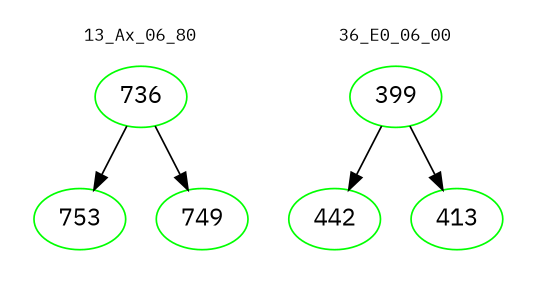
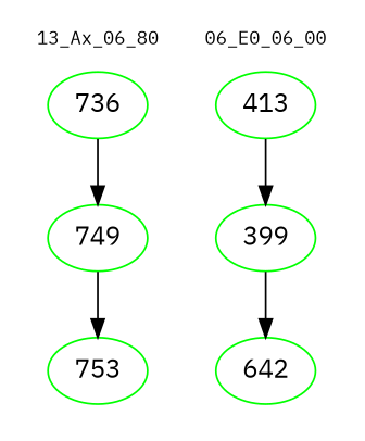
  digraph {
    fontname="IBM Plex Mono"
    node [color=green fontname="IBM Plex Mono"]
    edge [color=black fontname="IBM Plex Mono"]
    n1 [label=736]
    n2 [label=753]
    n3 [label=749]
    n4 [label=399]
-   n5 [label=442]
+   n5 [label=642]
    n6 [label=413]
    subgraph cluster_1 {
      color=white
      fontsize=10
      label="13_Ax_06_80"
      n1
      n2
      n3
    }
    subgraph cluster_2 {
      color=white
      fontsize=10
-     label="36_E0_06_00"
+     label="06_E0_06_00"
      n4
      n5
      n6
    }
-   n1 -> n2
+   n3 -> n2
    n1 -> n3
    n4 -> n5
-   n4 -> n6
+   n6 -> n4
  }
